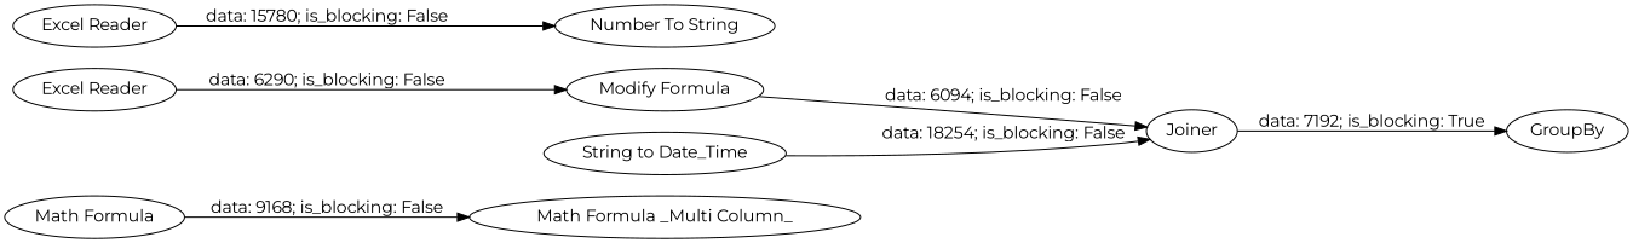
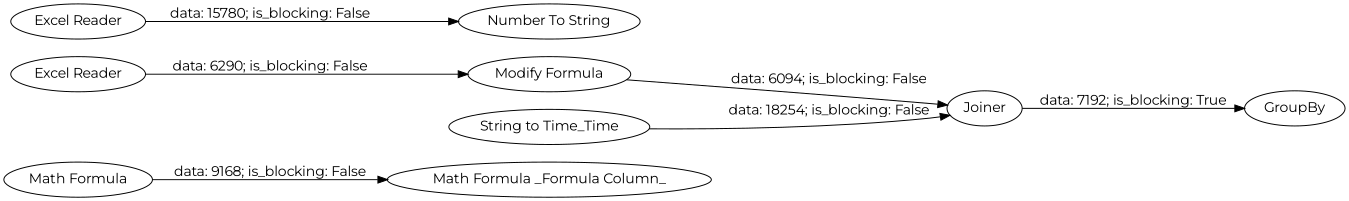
  digraph {
    fontname=Montserrat
    rankdir=LR
    node [fontname=Montserrat]
    edge [fontname=Montserrat]
-   n1 [label="Math Formula _Multi Column_"]
+   n1 [label="Math Formula _Formula Column_"]
    n2 [label=GroupBy]
    n3 [label="Math Formula"]
    n4 [label="Modify Formula"]
    n5 [label=Joiner]
    n6 [label="Excel Reader"]
    n7 [label="Number To String"]
    n8 [label="Excel Reader"]
-   n9 [label="String to Date_Time"]
+   n9 [label="String to Time_Time"]
    n3 -> n1 [label="data: 9168; is_blocking: False"]
    n4 -> n5 [label="data: 6094; is_blocking: False"]
    n5 -> n2 [label="data: 7192; is_blocking: True"]
    n6 -> n7 [label="data: 15780; is_blocking: False"]
    n8 -> n4 [label="data: 6290; is_blocking: False"]
    n9 -> n5 [label="data: 18254; is_blocking: False"]
  }
